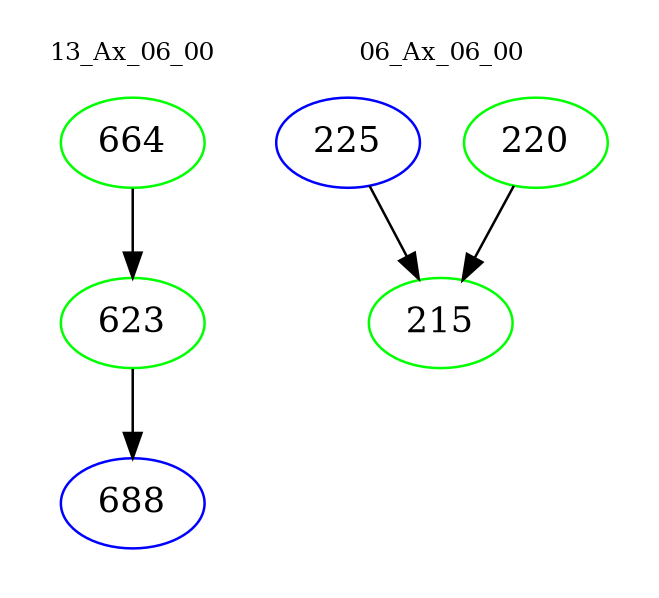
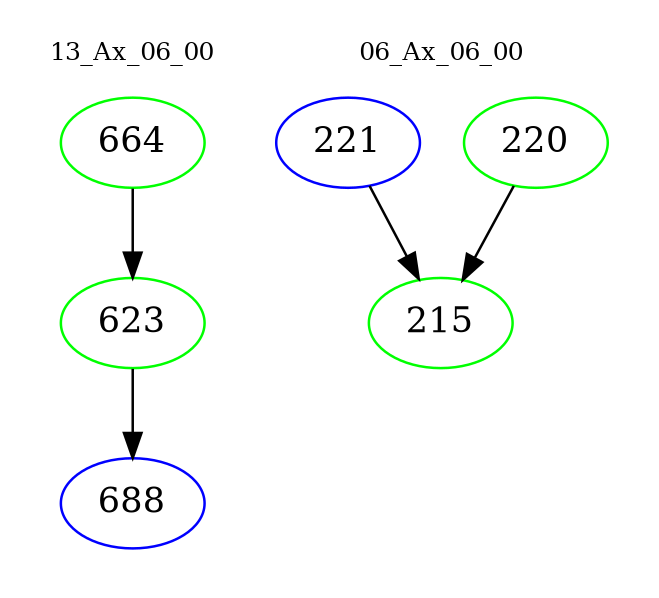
  digraph {
    node [color=green]
    edge [color=black]
    n1 [label=664]
    n2 [label=623]
    n3 [color=blue label=688]
    n4 [label=220]
    n5 [label=215]
-   n6 [color=blue label=225]
+   n6 [color=blue label=221]
    subgraph cluster_1 {
      color=white
      fontsize=10
      label="13_Ax_06_00"
      n1
      n2
      n3
    }
    subgraph cluster_2 {
      color=white
      fontsize=10
      label="06_Ax_06_00"
      n4
      n5
      n6
    }
    n1 -> n2
    n2 -> n3
    n4 -> n5
    n6 -> n5
  }
